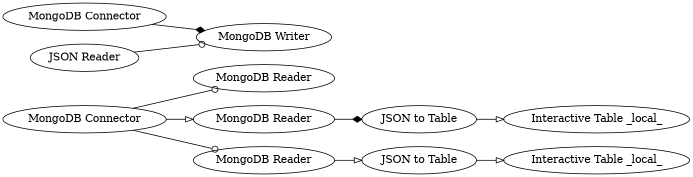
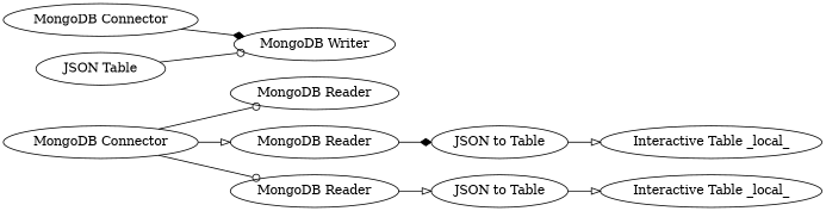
  digraph {
    rankdir=LR
    edge [arrowhead=onormal]
    n1 [label="MongoDB Reader"]
    n2 [label="MongoDB Writer"]
    n3 [label="MongoDB Connector"]
-   n4 [label="JSON Reader"]
+   n4 [label="JSON Table"]
    n5 [label="MongoDB Reader"]
    n6 [label="JSON to Table"]
    n7 [label="MongoDB Connector"]
    n8 [label="MongoDB Reader"]
    n9 [label="JSON to Table"]
    n10 [label="Interactive Table _local_"]
    n11 [label="Interactive Table _local_"]
    n3 -> n2 [arrowhead=diamond]
    n4 -> n2 [arrowhead=odot]
    n5 -> n6 [arrowhead=diamond]
    n6 -> n11
    n7 -> n1 [arrowhead=odot]
    n7 -> n5
    n7 -> n8 [arrowhead=odot]
    n8 -> n9
    n9 -> n10
  }
